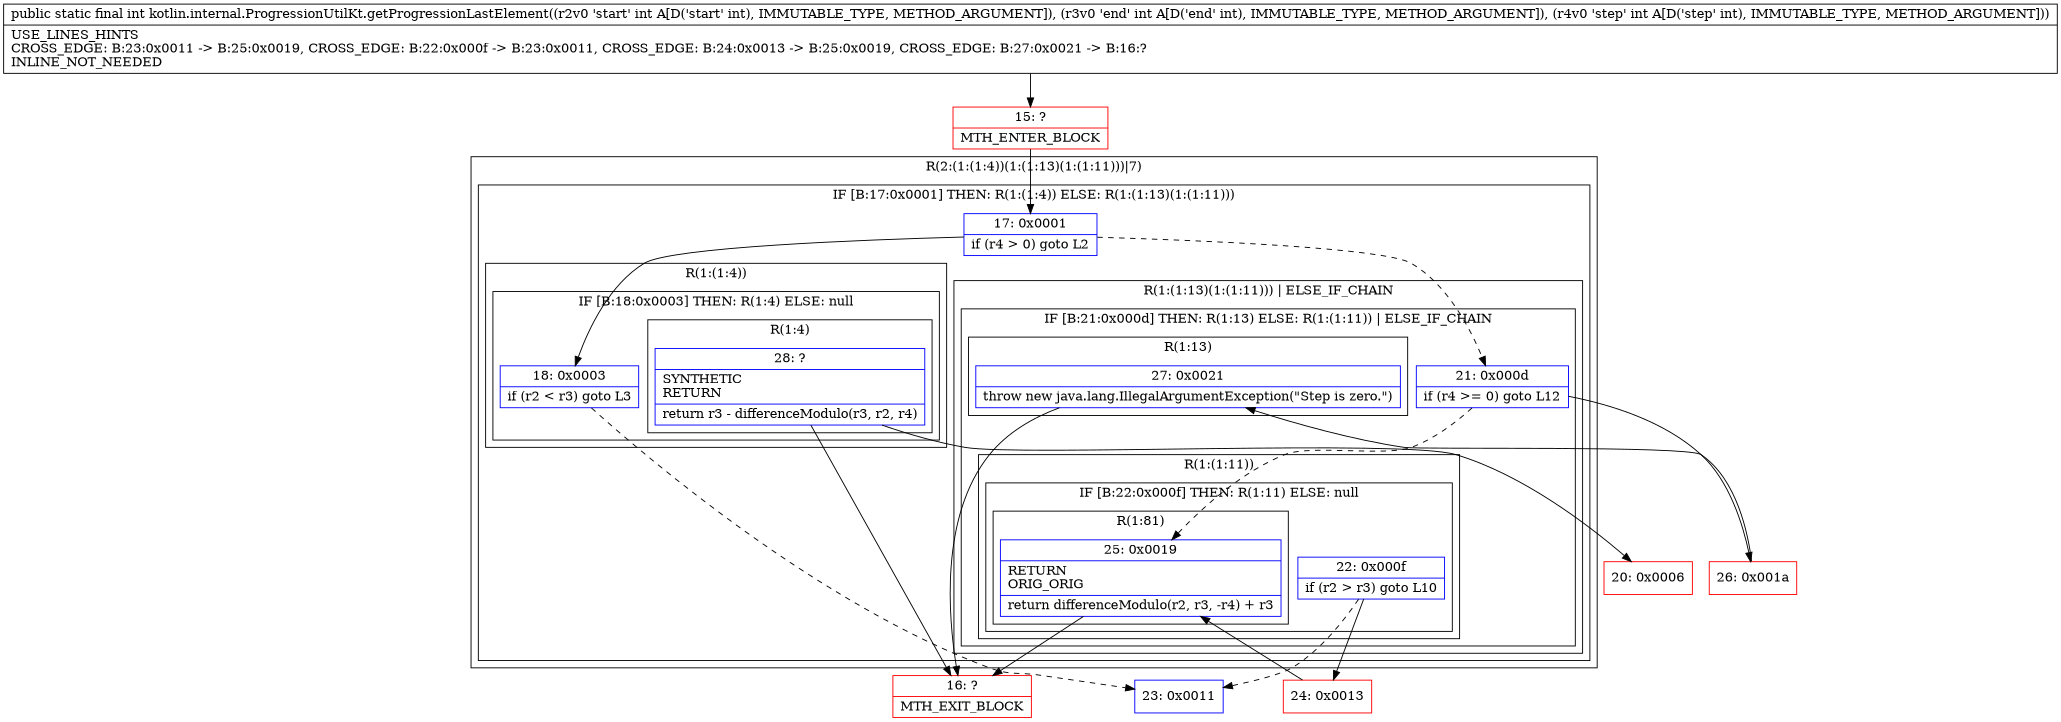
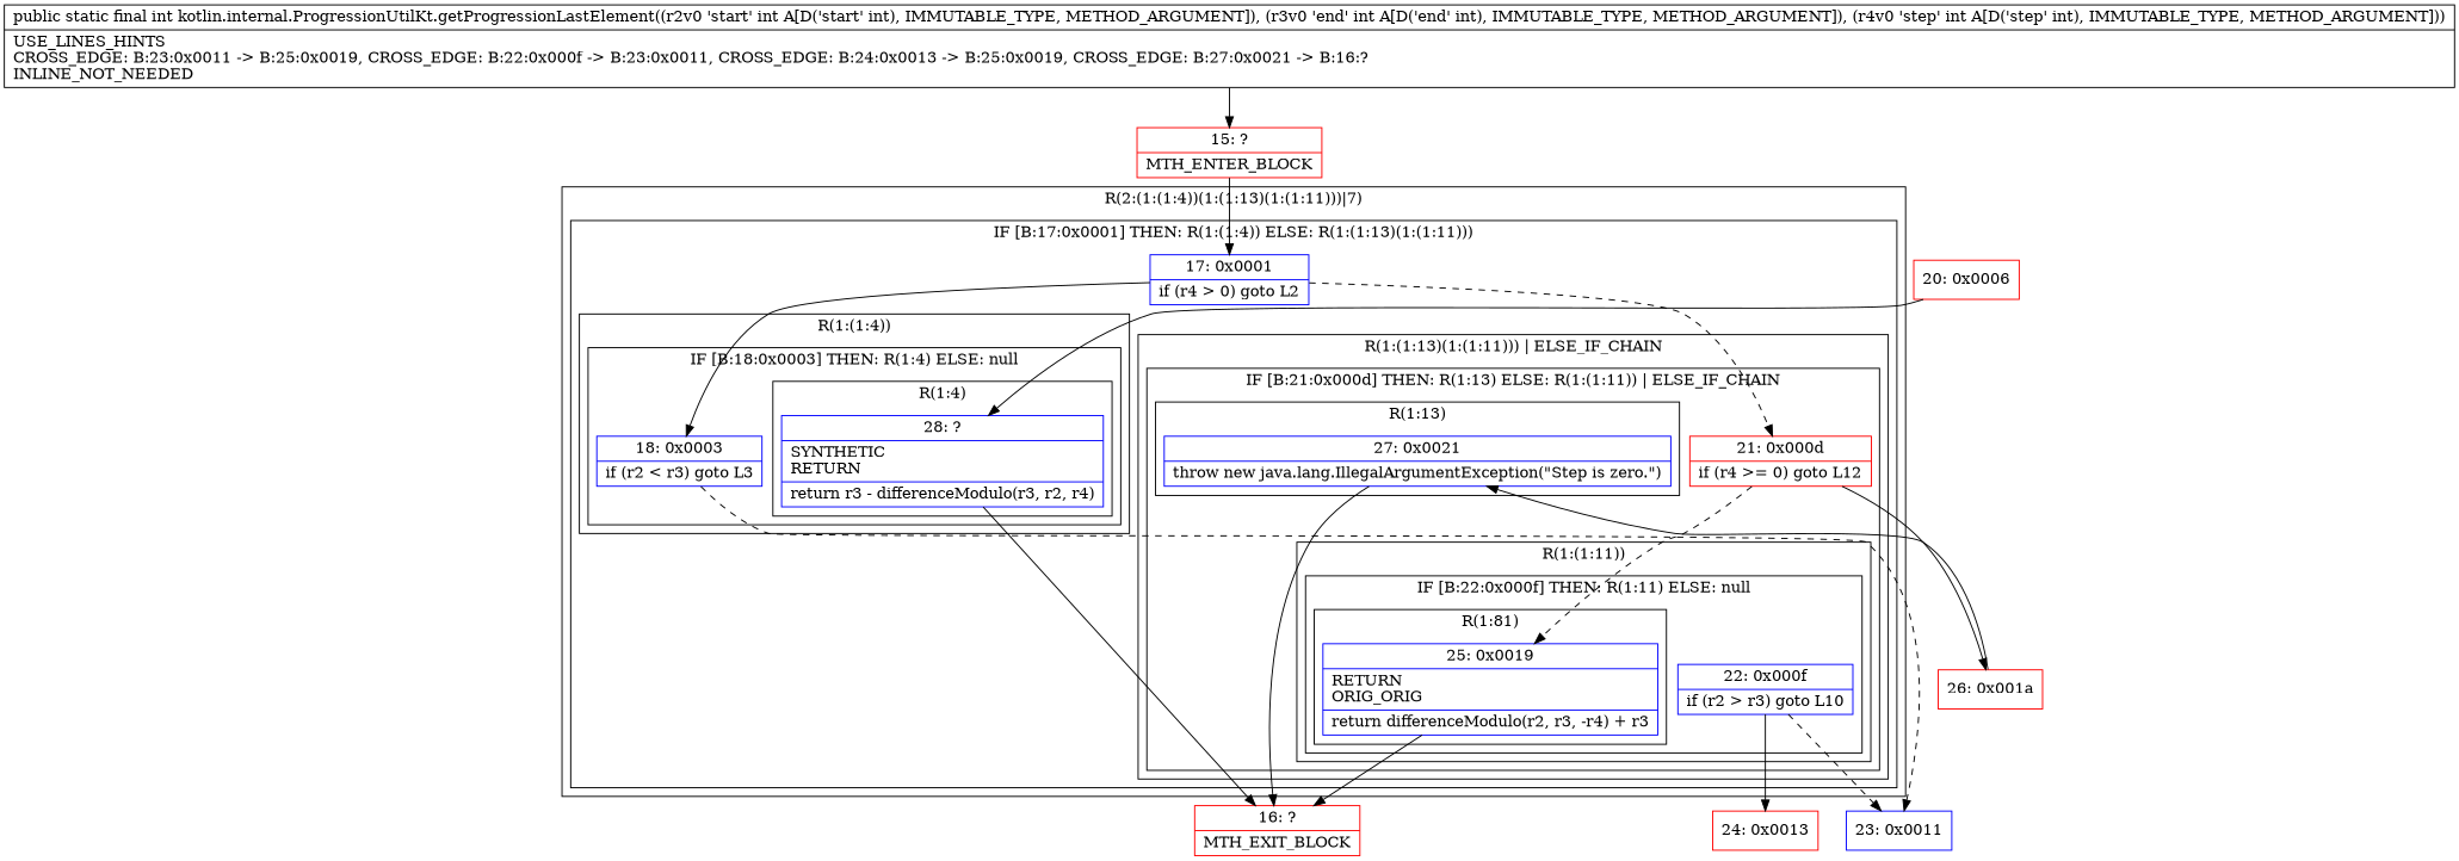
  digraph {
    node [color=blue shape=record]
    n1 [label="{28\:\ ?|SYNTHETIC\lRETURN\l|return r3 \- differenceModulo(r3, r2, r4)\l}"]
    n2 [label="{18\:\ 0x0003|if (r2 \< r3) goto L3\l}"]
    n3 [label="{27\:\ 0x0021|throw new java.lang.IllegalArgumentException(\"Step is zero.\")\l}"]
    n4 [label="{25\:\ 0x0019|RETURN\lORIG_ORIG\l|return differenceModulo(r2, r3, \-r4) + r3\l}"]
    n5 [label="{22\:\ 0x000f|if (r2 \> r3) goto L10\l}"]
-   n6 [label="{21\:\ 0x000d|if (r4 \>= 0) goto L12\l}"]
+   n6 [color=red label="{21\:\ 0x000d|if (r4 \>= 0) goto L12\l}"]
    n7 [label="{17\:\ 0x0001|if (r4 \> 0) goto L2\l}"]
    n8 [color=red label="{16\:\ ?|MTH_EXIT_BLOCK\l}"]
    n9 [label="{23\:\ 0x0011}"]
    n10 [color=red label="{24\:\ 0x0013}"]
    n11 [color=red label="{26\:\ 0x001a}"]
    n12 [color=red label="{20\:\ 0x0006}"]
    n13 [color=red label="{15\:\ ?|MTH_ENTER_BLOCK\l}"]
    n14 [label="{public static final int kotlin.internal.ProgressionUtilKt.getProgressionLastElement((r2v0 'start' int A[D('start' int), IMMUTABLE_TYPE, METHOD_ARGUMENT]), (r3v0 'end' int A[D('end' int), IMMUTABLE_TYPE, METHOD_ARGUMENT]), (r4v0 'step' int A[D('step' int), IMMUTABLE_TYPE, METHOD_ARGUMENT]))  | USE_LINES_HINTS\lCROSS_EDGE: B:23:0x0011 \-\> B:25:0x0019, CROSS_EDGE: B:22:0x000f \-\> B:23:0x0011, CROSS_EDGE: B:24:0x0013 \-\> B:25:0x0019, CROSS_EDGE: B:27:0x0021 \-\> B:16:?\lINLINE_NOT_NEEDED\l}" color=""]
    subgraph cluster_1 {
      label="R(2:(1:(1:4))(1:(1:13)(1:(1:11)))|7)"
      subgraph cluster_2 {
        label="IF [B:17:0x0001] THEN: R(1:(1:4)) ELSE: R(1:(1:13)(1:(1:11)))"
        n7
        subgraph cluster_3 {
          label="R(1:(1:4))"
          subgraph cluster_4 {
            label="IF [B:18:0x0003] THEN: R(1:4) ELSE: null"
            n2
            subgraph cluster_5 {
              label="R(1:4)"
              n1
            }
          }
        }
        subgraph cluster_6 {
          label="R(1:(1:13)(1:(1:11))) | ELSE_IF_CHAIN\l"
          subgraph cluster_7 {
            label="IF [B:21:0x000d] THEN: R(1:13) ELSE: R(1:(1:11)) | ELSE_IF_CHAIN\l"
            n6
            subgraph cluster_8 {
              label="R(1:13)"
              n3
            }
            subgraph cluster_9 {
              label="R(1:(1:11))"
              subgraph cluster_10 {
                label="IF [B:22:0x000f] THEN: R(1:11) ELSE: null"
                n5
                subgraph cluster_11 {
                  label="R(1:81)"
                  n4
                }
              }
            }
          }
        }
      }
    }
    n1 -> n8
    n2 -> n9 [style=dashed]
    n3 -> n8
    n4 -> n8
    n5 -> n9 [style=dashed]
    n5 -> n10
    n6 -> n4 [style=dashed]
    n6 -> n11
    n7 -> n2
    n7 -> n6 [style=dashed]
-   n10 -> n4
    n11 -> n3
-   n1 -> n12
+   n12 -> n1
    n13 -> n7
    n14 -> n13
  }
